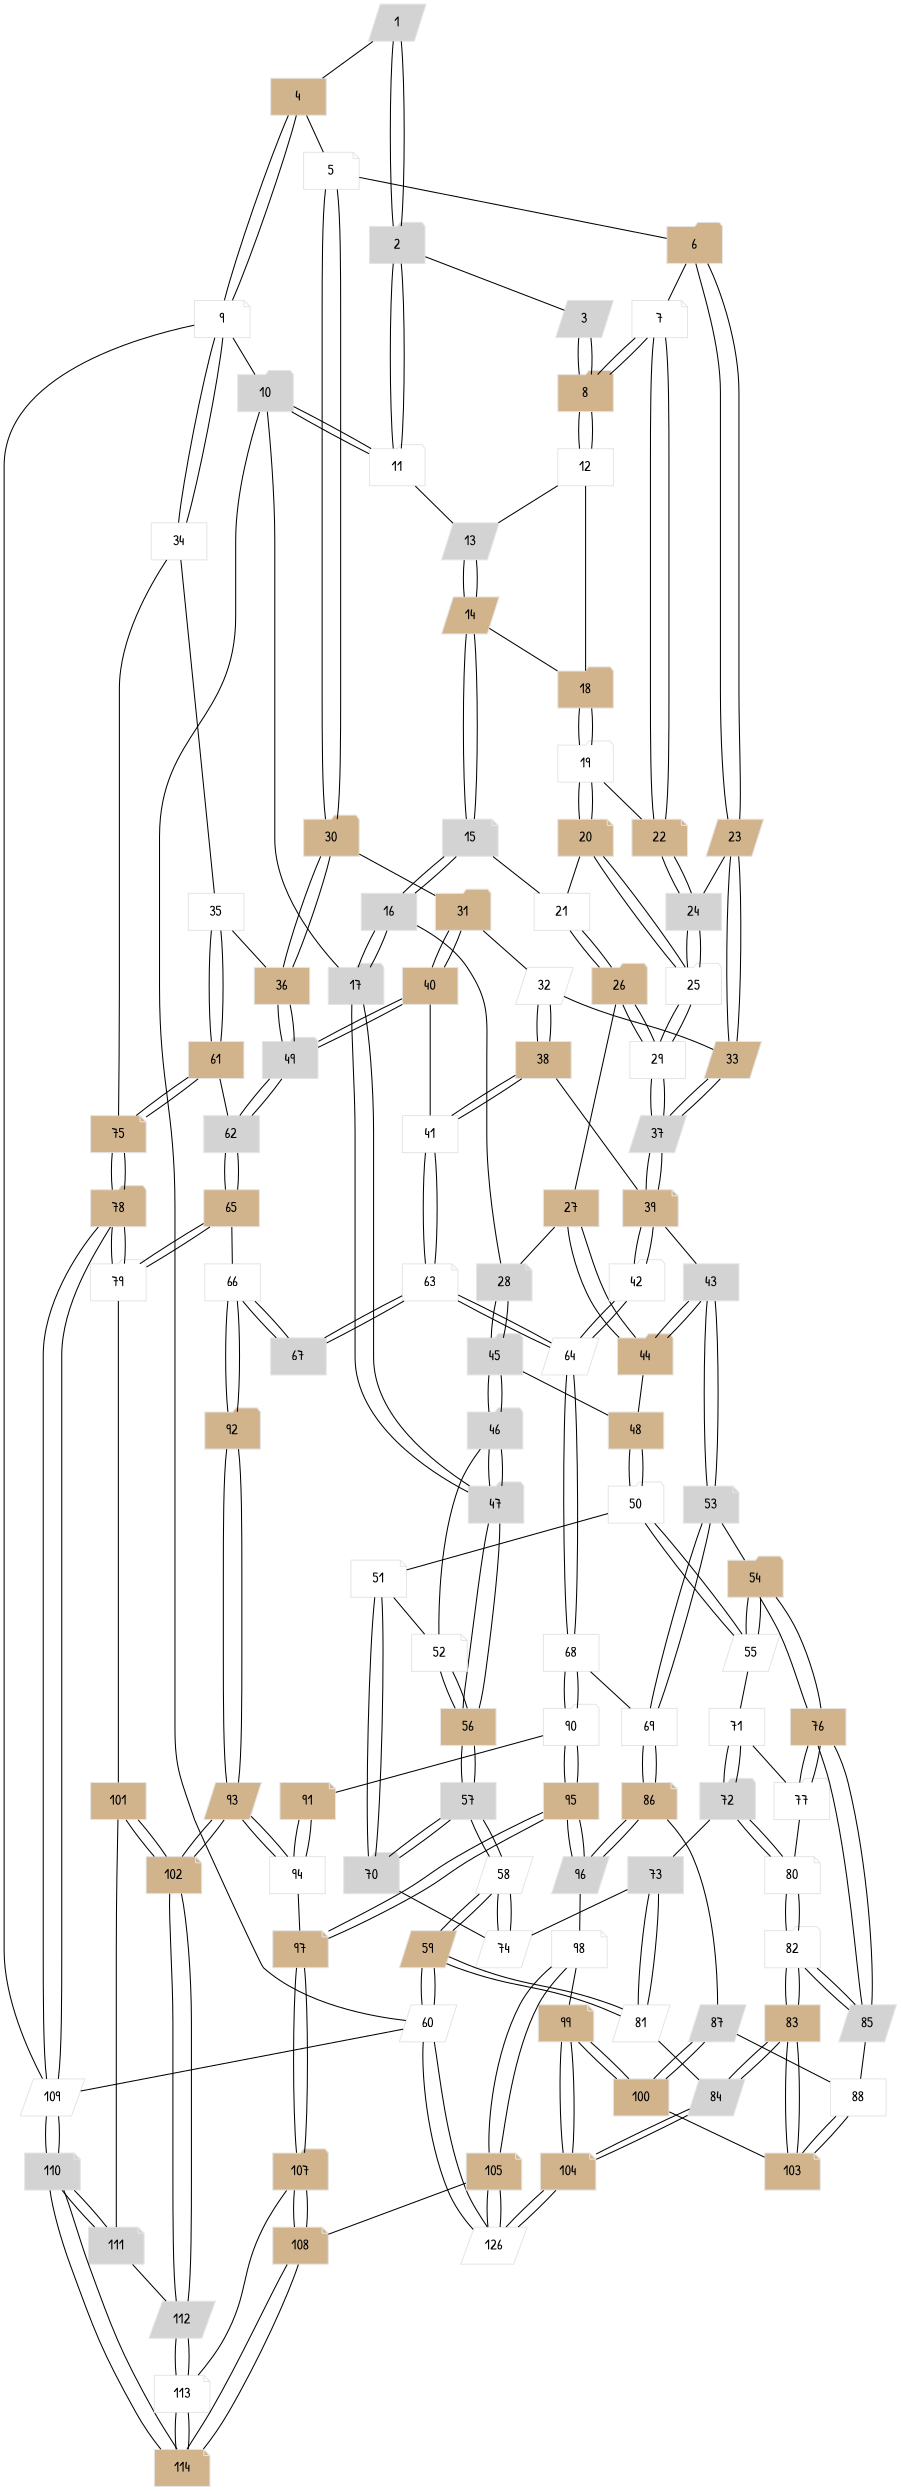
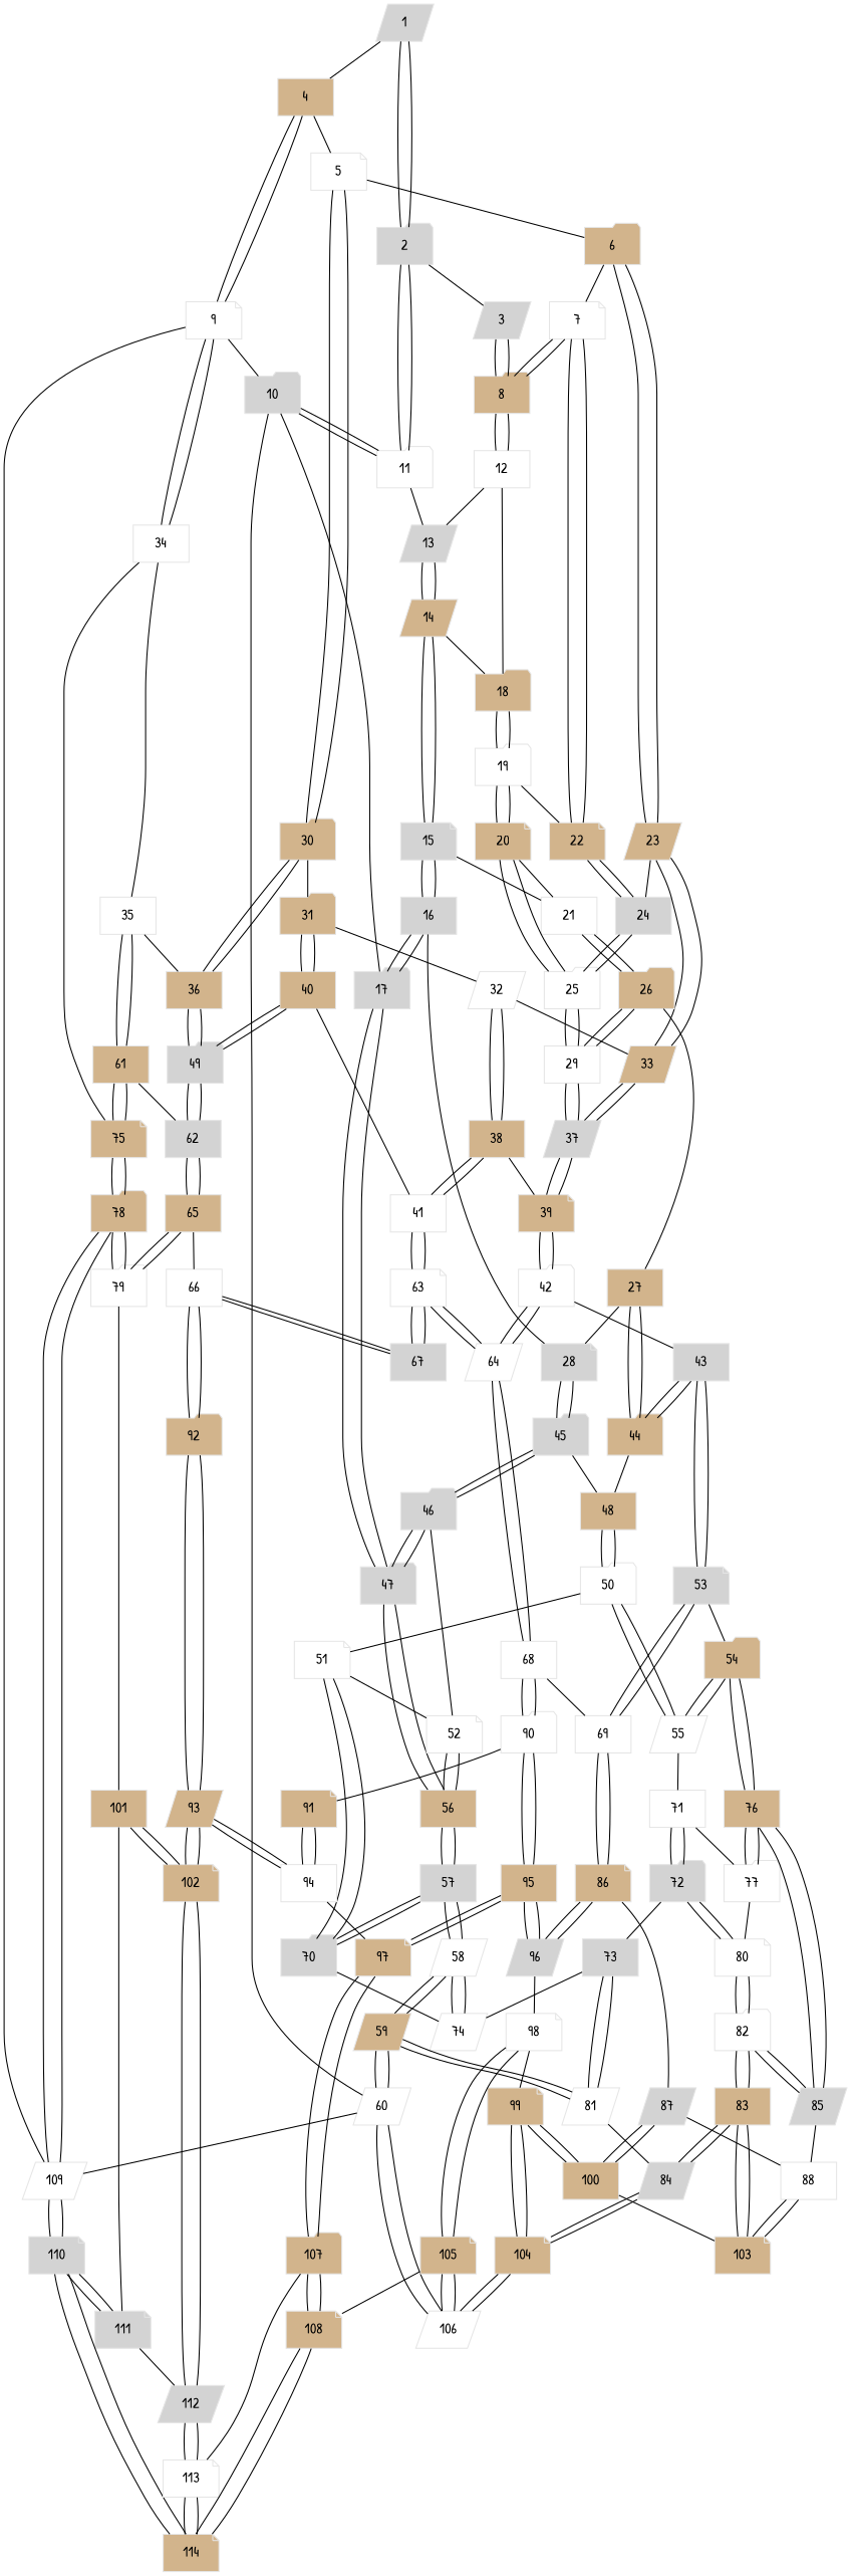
  graph {
    fontname="Patrick Hand"
    node [color=gray90 fillcolor=tan fontname="Patrick Hand" shape=box style=filled]
    edge [fontname="Patrick Hand"]
    1 [fillcolor=lightgrey shape=parallelogram]
    2 [fillcolor=lightgrey shape=folder]
    4
    3 [fillcolor=lightgrey shape=parallelogram]
    11 [fillcolor=white shape=folder]
    5 [fillcolor=white shape=note]
    9 [fillcolor=white shape=note]
    8 [shape=folder]
    13 [fillcolor=lightgrey shape=parallelogram]
    12 [fillcolor=white]
    6 [shape=folder]
    30 [shape=folder]
    10 [fillcolor=lightgrey shape=folder]
    34 [fillcolor=white]
    109 [fillcolor=white shape=parallelogram]
    7 [fillcolor=white shape=note]
    23 [shape=parallelogram]
    31 [shape=folder]
    36
    22 [shape=note]
    24 [fillcolor=lightgrey]
    33 [shape=parallelogram]
    18 [shape=folder]
    17 [fillcolor=lightgrey shape=folder]
    60 [fillcolor=white shape=parallelogram]
    35 [fillcolor=white]
    75 [shape=note]
    110 [fillcolor=lightgrey shape=note]
    47 [fillcolor=lightgrey shape=folder]
-   106 [fillcolor=white shape=parallelogram label=126]
+   106 [fillcolor=white shape=parallelogram]
    14 [shape=parallelogram]
    19 [fillcolor=white shape=folder]
    15 [fillcolor=lightgrey shape=note]
    16 [fillcolor=lightgrey]
    21 [fillcolor=white]
    28 [fillcolor=lightgrey shape=note]
    26 [shape=folder]
    45 [fillcolor=lightgrey shape=folder]
    56
    20 [shape=note]
    25 [fillcolor=white shape=folder]
    29 [fillcolor=white]
    27
    37 [fillcolor=lightgrey shape=parallelogram]
    44 [shape=folder]
    48
    46 [fillcolor=lightgrey shape=folder]
    39 [shape=note]
    32 [fillcolor=white shape=parallelogram]
    40
    49 [fillcolor=lightgrey shape=folder]
    38
    41 [fillcolor=white]
    61
    78 [shape=folder]
    62 [fillcolor=lightgrey]
    42 [fillcolor=white shape=folder]
    63 [fillcolor=white shape=note]
    43 [fillcolor=lightgrey]
    64 [fillcolor=white shape=parallelogram]
    67 [fillcolor=lightgrey]
    53 [fillcolor=lightgrey shape=note]
    68 [fillcolor=white]
    54 [shape=folder]
    69 [fillcolor=white]
    50 [fillcolor=white shape=folder]
    52 [fillcolor=white shape=note]
    57 [fillcolor=lightgrey]
    51 [fillcolor=white shape=note]
    55 [fillcolor=white shape=parallelogram]
    65
    70 [fillcolor=lightgrey shape=folder]
    71 [fillcolor=white]
    74 [fillcolor=white shape=parallelogram]
    76
    86 [shape=note]
    77 [fillcolor=white shape=folder]
    85 [fillcolor=lightgrey shape=parallelogram]
    72 [fillcolor=lightgrey shape=folder]
    58 [fillcolor=white shape=parallelogram]
    59 [shape=parallelogram]
    81 [fillcolor=white shape=parallelogram]
    84 [fillcolor=lightgrey shape=parallelogram]
    66 [fillcolor=white]
    79 [fillcolor=white shape=folder]
    90 [fillcolor=white shape=folder]
    92 [shape=folder]
    101
    93 [shape=parallelogram]
    91 [shape=note]
    95
    87 [fillcolor=lightgrey shape=parallelogram]
    96 [fillcolor=lightgrey shape=parallelogram]
    73 [fillcolor=lightgrey]
    80 [fillcolor=white shape=note]
    82 [fillcolor=white shape=folder]
    88 [fillcolor=white]
    102 [shape=note]
    111 [fillcolor=lightgrey shape=note]
    83
    104 [shape=note]
    103 [shape=note]
    100
    98 [fillcolor=white shape=note]
    94 [fillcolor=white]
    97 [shape=note]
    112 [fillcolor=lightgrey shape=parallelogram]
    107 [shape=folder]
    99 [shape=note]
    105 [shape=note]
    108 [shape=note]
    113 [fillcolor=white shape=note]
    114 [shape=note]
    1 -- 2
    1 -- 2
    1 -- 4
    2 -- 3
    2 -- 11
    2 -- 11
    4 -- 5
    4 -- 9
    4 -- 9
    3 -- 8
    3 -- 8
    11 -- 13
    5 -- 6
    5 -- 30
    5 -- 30
    9 -- 10
    9 -- 34
    9 -- 34
    9 -- 109
    8 -- 12
    8 -- 12
    13 -- 14
    13 -- 14
    12 -- 13
    12 -- 18
    6 -- 7
    6 -- 23
    6 -- 23
    30 -- 31
    30 -- 36
    30 -- 36
    10 -- 11
    10 -- 11
    10 -- 17
    10 -- 60
    34 -- 35
    34 -- 75
    109 -- 110
    109 -- 110
    7 -- 8
    7 -- 8
    7 -- 22
    7 -- 22
    23 -- 24
    23 -- 33
    23 -- 33
    31 -- 32
    31 -- 40
    31 -- 40
    36 -- 49
    36 -- 49
    22 -- 24
    22 -- 24
    24 -- 25
    24 -- 25
    33 -- 37
    33 -- 37
    18 -- 19
    18 -- 19
    17 -- 47
    17 -- 47
    60 -- 109
    60 -- 106
    60 -- 106
    35 -- 36
    35 -- 61
    35 -- 61
    75 -- 78
    75 -- 78
    110 -- 111
    110 -- 111
    110 -- 114
    110 -- 114
    47 -- 56
    47 -- 56
    14 -- 18
    14 -- 15
    14 -- 15
    19 -- 22
    19 -- 20
    19 -- 20
    15 -- 16
    15 -- 16
    15 -- 21
    16 -- 17
    16 -- 17
    16 -- 28
    21 -- 26
    21 -- 26
    28 -- 45
    28 -- 45
    26 -- 29
    26 -- 29
    26 -- 27
    45 -- 48
    45 -- 46
    45 -- 46
    56 -- 57
    56 -- 57
    20 -- 21
    20 -- 25
    20 -- 25
    25 -- 29
    25 -- 29
    29 -- 37
    29 -- 37
    27 -- 28
    27 -- 44
    27 -- 44
    37 -- 39
    37 -- 39
    44 -- 48
    48 -- 50
    48 -- 50
    46 -- 47
    46 -- 47
    46 -- 52
    39 -- 42
    39 -- 42
    32 -- 33
    32 -- 38
    32 -- 38
    40 -- 49
    40 -- 49
    40 -- 41
    49 -- 62
    49 -- 62
    38 -- 39
    38 -- 41
    38 -- 41
    41 -- 63
    41 -- 63
    61 -- 75
    61 -- 75
    61 -- 62
    78 -- 109
    78 -- 109
    78 -- 79
    78 -- 79
    62 -- 65
    62 -- 65
-   39 -- 43
+   42 -- 43
    42 -- 64
    42 -- 64
    63 -- 64
    63 -- 64
    63 -- 67
    63 -- 67
    43 -- 44
    43 -- 44
    43 -- 53
    43 -- 53
    64 -- 68
    64 -- 68
    53 -- 54
    53 -- 69
    53 -- 69
    68 -- 69
    68 -- 90
    68 -- 90
    54 -- 55
    54 -- 55
    54 -- 76
    54 -- 76
    69 -- 86
    69 -- 86
    50 -- 51
    50 -- 55
    50 -- 55
    52 -- 56
    52 -- 56
    57 -- 70
    57 -- 70
    57 -- 58
    57 -- 58
    51 -- 52
    51 -- 70
    51 -- 70
    55 -- 71
    65 -- 66
    65 -- 79
    65 -- 79
    70 -- 74
    71 -- 77
    71 -- 72
    71 -- 72
    76 -- 77
    76 -- 77
    76 -- 85
    76 -- 85
    86 -- 87
    86 -- 96
    86 -- 96
    77 -- 80
    85 -- 88
    72 -- 73
    72 -- 80
    72 -- 80
    58 -- 74
    58 -- 74
    58 -- 59
    58 -- 59
    59 -- 60
    59 -- 60
    59 -- 81
    59 -- 81
    81 -- 84
    84 -- 104
    84 -- 104
    66 -- 67
    66 -- 67
    66 -- 92
    66 -- 92
    79 -- 101
    90 -- 91
    90 -- 95
    90 -- 95
    92 -- 93
    92 -- 93
    101 -- 102
    101 -- 102
    101 -- 111
    93 -- 102
    93 -- 102
    93 -- 94
    93 -- 94
    91 -- 94
    91 -- 94
    95 -- 96
    95 -- 96
    95 -- 97
    95 -- 97
    87 -- 88
    87 -- 100
    87 -- 100
    96 -- 98
    73 -- 74
    73 -- 81
    73 -- 81
    80 -- 82
    80 -- 82
    82 -- 85
    82 -- 85
    82 -- 83
    82 -- 83
    88 -- 103
    88 -- 103
    102 -- 112
    102 -- 112
    111 -- 112
    83 -- 84
    83 -- 84
    83 -- 103
    83 -- 103
    104 -- 106
    104 -- 106
    100 -- 103
    98 -- 99
    98 -- 105
    98 -- 105
    94 -- 97
    97 -- 107
    97 -- 107
    112 -- 113
    112 -- 113
    107 -- 108
    107 -- 108
    107 -- 113
    99 -- 104
    99 -- 104
    99 -- 100
    99 -- 100
    105 -- 106
    105 -- 106
    105 -- 108
    108 -- 114
    108 -- 114
    113 -- 114
    113 -- 114
  }
